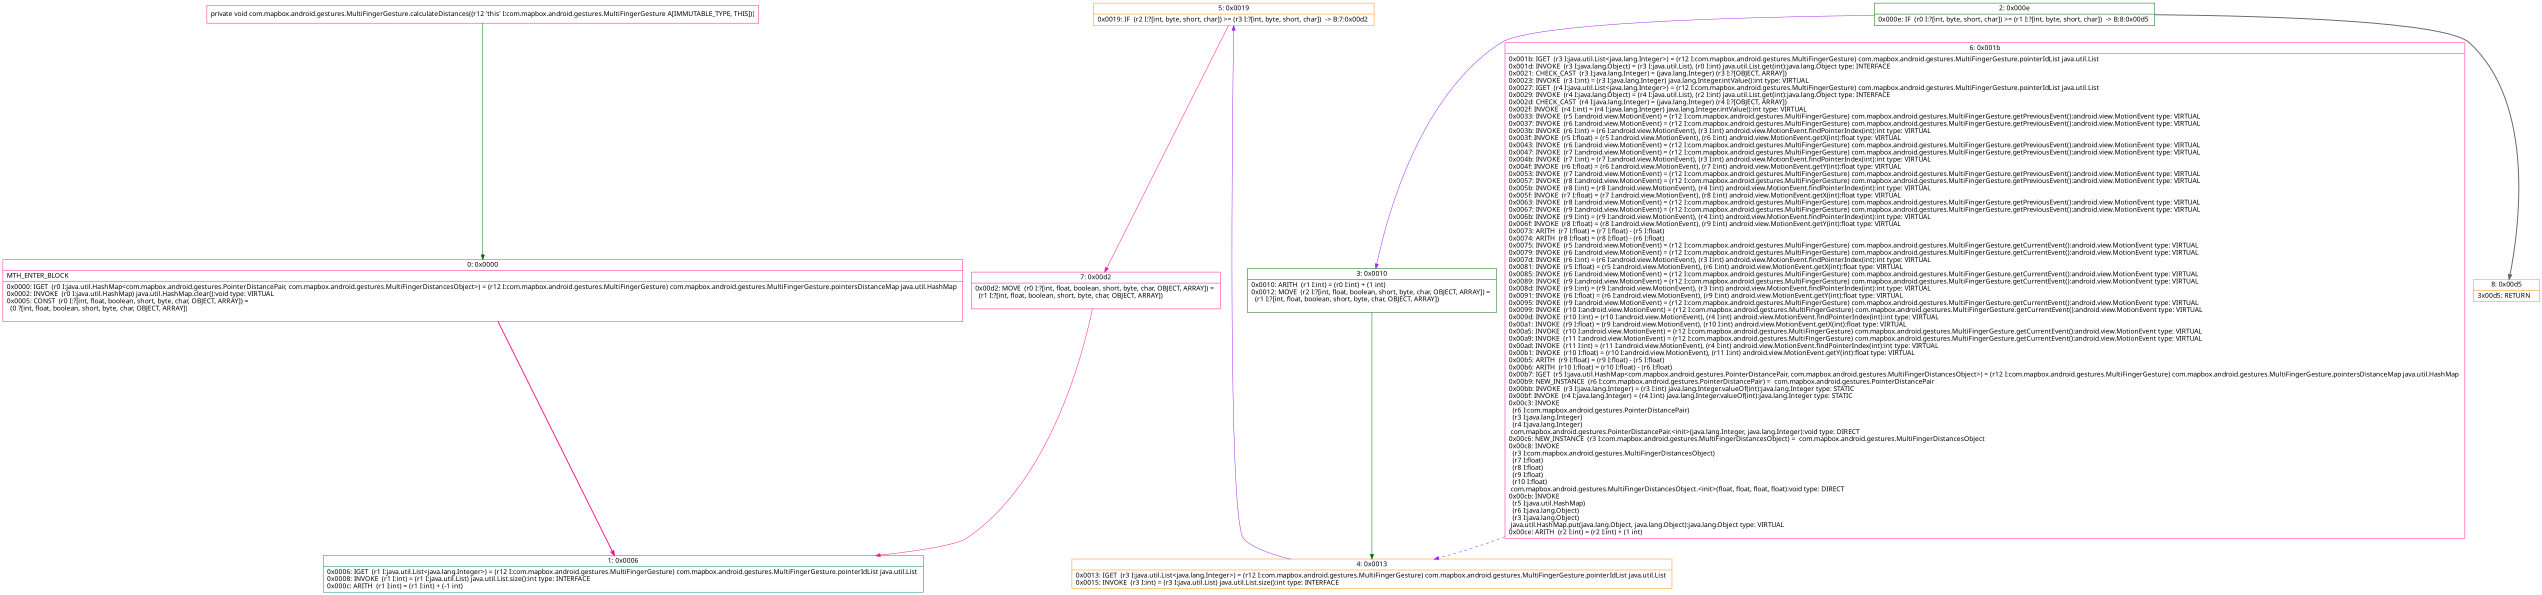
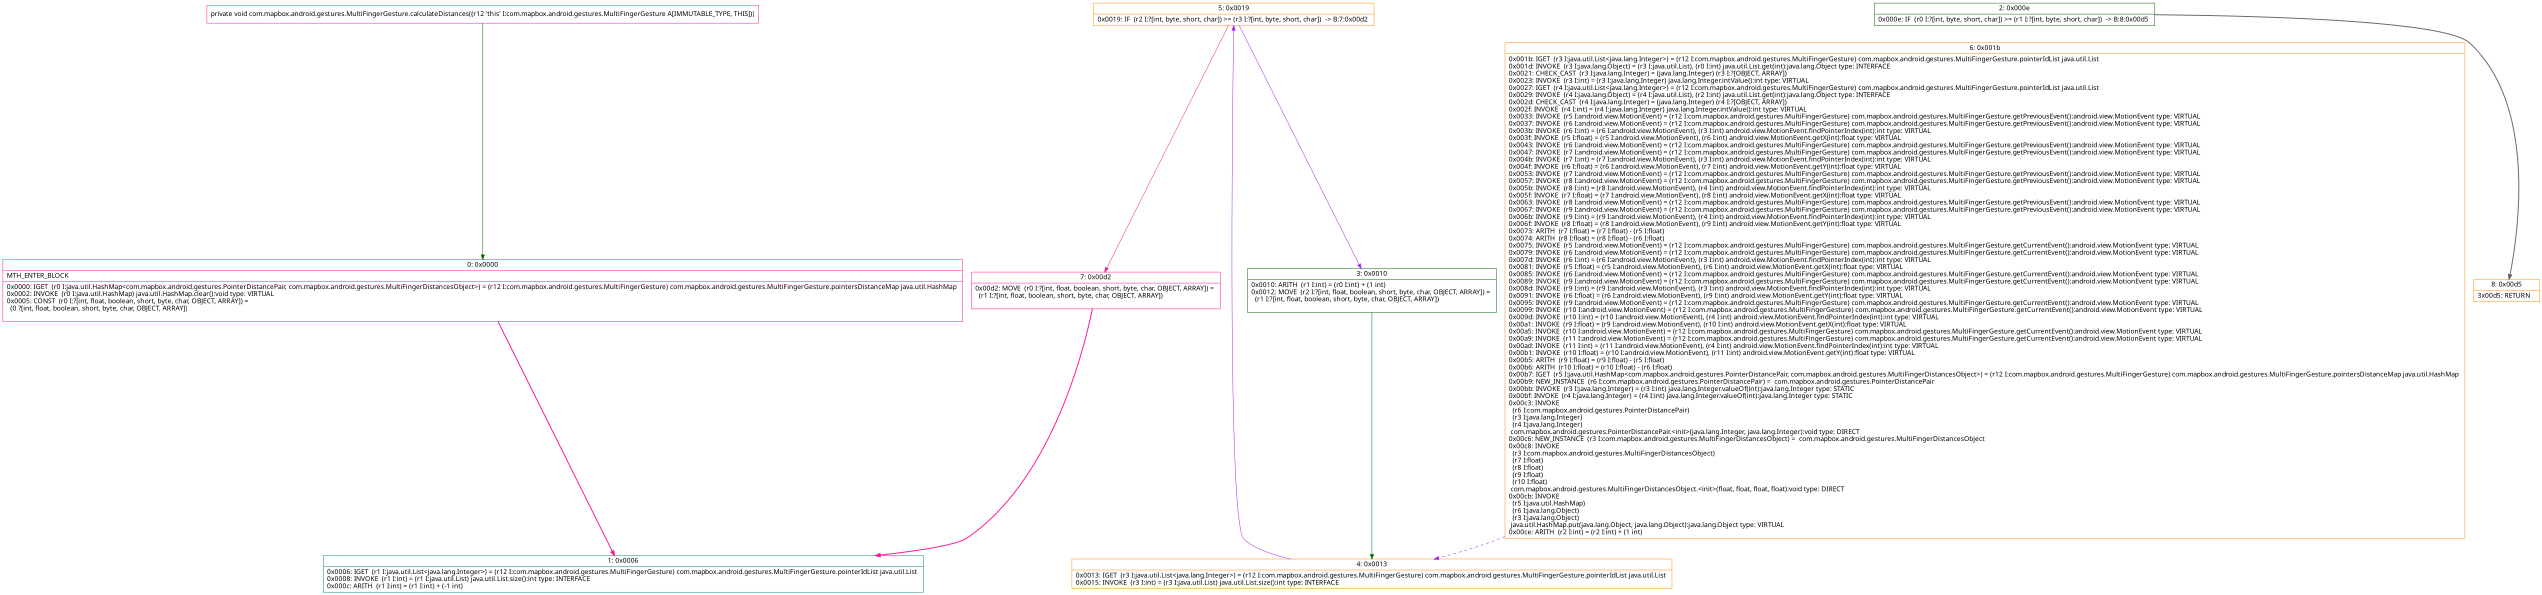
  digraph {
    fontname="Noto Sans"
    node [color=darkorange fontname="Noto Sans" shape=record]
    edge [color=deeppink fontname="Noto Sans" style=solid]
    n1 [color=deeppink label="{0\:\ 0x0000|MTH_ENTER_BLOCK\l|0x0000: IGET  (r0 I:java.util.HashMap\<com.mapbox.android.gestures.PointerDistancePair, com.mapbox.android.gestures.MultiFingerDistancesObject\>) = (r12 I:com.mapbox.android.gestures.MultiFingerGesture) com.mapbox.android.gestures.MultiFingerGesture.pointersDistanceMap java.util.HashMap \l0x0002: INVOKE  (r0 I:java.util.HashMap) java.util.HashMap.clear():void type: VIRTUAL \l0x0005: CONST  (r0 I:?[int, float, boolean, short, byte, char, OBJECT, ARRAY]) = \l  (0 ?[int, float, boolean, short, byte, char, OBJECT, ARRAY])\l \l}"]
    n2 [color=teal label="{1\:\ 0x0006|0x0006: IGET  (r1 I:java.util.List\<java.lang.Integer\>) = (r12 I:com.mapbox.android.gestures.MultiFingerGesture) com.mapbox.android.gestures.MultiFingerGesture.pointerIdList java.util.List \l0x0008: INVOKE  (r1 I:int) = (r1 I:java.util.List) java.util.List.size():int type: INTERFACE \l0x000c: ARITH  (r1 I:int) = (r1 I:int) + (\-1 int) \l}"]
    n3 [color=darkgreen label="{2\:\ 0x000e|0x000e: IF  (r0 I:?[int, byte, short, char]) \>= (r1 I:?[int, byte, short, char])  \-\> B:8:0x00d5 \l}"]
    n4 [color=darkgreen label="{3\:\ 0x0010|0x0010: ARITH  (r1 I:int) = (r0 I:int) + (1 int) \l0x0012: MOVE  (r2 I:?[int, float, boolean, short, byte, char, OBJECT, ARRAY]) = \l  (r1 I:?[int, float, boolean, short, byte, char, OBJECT, ARRAY])\l \l}"]
    n5 [label="{8\:\ 0x00d5|3x00d5: RETURN   \l}"]
    n6 [label="{4\:\ 0x0013|0x0013: IGET  (r3 I:java.util.List\<java.lang.Integer\>) = (r12 I:com.mapbox.android.gestures.MultiFingerGesture) com.mapbox.android.gestures.MultiFingerGesture.pointerIdList java.util.List \l0x0015: INVOKE  (r3 I:int) = (r3 I:java.util.List) java.util.List.size():int type: INTERFACE \l}"]
    n7 [label="{5\:\ 0x0019|0x0019: IF  (r2 I:?[int, byte, short, char]) \>= (r3 I:?[int, byte, short, char])  \-\> B:7:0x00d2 \l}"]
    n8 [color=deeppink label="{7\:\ 0x00d2|0x00d2: MOVE  (r0 I:?[int, float, boolean, short, byte, char, OBJECT, ARRAY]) = \l  (r1 I:?[int, float, boolean, short, byte, char, OBJECT, ARRAY])\l \l}"]
-   n9 [color=deeppink label="{6\:\ 0x001b|0x001b: IGET  (r3 I:java.util.List\<java.lang.Integer\>) = (r12 I:com.mapbox.android.gestures.MultiFingerGesture) com.mapbox.android.gestures.MultiFingerGesture.pointerIdList java.util.List \l0x001d: INVOKE  (r3 I:java.lang.Object) = (r3 I:java.util.List), (r0 I:int) java.util.List.get(int):java.lang.Object type: INTERFACE \l0x0021: CHECK_CAST  (r3 I:java.lang.Integer) = (java.lang.Integer) (r3 I:?[OBJECT, ARRAY]) \l0x0023: INVOKE  (r3 I:int) = (r3 I:java.lang.Integer) java.lang.Integer.intValue():int type: VIRTUAL \l0x0027: IGET  (r4 I:java.util.List\<java.lang.Integer\>) = (r12 I:com.mapbox.android.gestures.MultiFingerGesture) com.mapbox.android.gestures.MultiFingerGesture.pointerIdList java.util.List \l0x0029: INVOKE  (r4 I:java.lang.Object) = (r4 I:java.util.List), (r2 I:int) java.util.List.get(int):java.lang.Object type: INTERFACE \l0x002d: CHECK_CAST  (r4 I:java.lang.Integer) = (java.lang.Integer) (r4 I:?[OBJECT, ARRAY]) \l0x002f: INVOKE  (r4 I:int) = (r4 I:java.lang.Integer) java.lang.Integer.intValue():int type: VIRTUAL \l0x0033: INVOKE  (r5 I:android.view.MotionEvent) = (r12 I:com.mapbox.android.gestures.MultiFingerGesture) com.mapbox.android.gestures.MultiFingerGesture.getPreviousEvent():android.view.MotionEvent type: VIRTUAL \l0x0037: INVOKE  (r6 I:android.view.MotionEvent) = (r12 I:com.mapbox.android.gestures.MultiFingerGesture) com.mapbox.android.gestures.MultiFingerGesture.getPreviousEvent():android.view.MotionEvent type: VIRTUAL \l0x003b: INVOKE  (r6 I:int) = (r6 I:android.view.MotionEvent), (r3 I:int) android.view.MotionEvent.findPointerIndex(int):int type: VIRTUAL \l0x003f: INVOKE  (r5 I:float) = (r5 I:android.view.MotionEvent), (r6 I:int) android.view.MotionEvent.getX(int):float type: VIRTUAL \l0x0043: INVOKE  (r6 I:android.view.MotionEvent) = (r12 I:com.mapbox.android.gestures.MultiFingerGesture) com.mapbox.android.gestures.MultiFingerGesture.getPreviousEvent():android.view.MotionEvent type: VIRTUAL \l0x0047: INVOKE  (r7 I:android.view.MotionEvent) = (r12 I:com.mapbox.android.gestures.MultiFingerGesture) com.mapbox.android.gestures.MultiFingerGesture.getPreviousEvent():android.view.MotionEvent type: VIRTUAL \l0x004b: INVOKE  (r7 I:int) = (r7 I:android.view.MotionEvent), (r3 I:int) android.view.MotionEvent.findPointerIndex(int):int type: VIRTUAL \l0x004f: INVOKE  (r6 I:float) = (r6 I:android.view.MotionEvent), (r7 I:int) android.view.MotionEvent.getY(int):float type: VIRTUAL \l0x0053: INVOKE  (r7 I:android.view.MotionEvent) = (r12 I:com.mapbox.android.gestures.MultiFingerGesture) com.mapbox.android.gestures.MultiFingerGesture.getPreviousEvent():android.view.MotionEvent type: VIRTUAL \l0x0057: INVOKE  (r8 I:android.view.MotionEvent) = (r12 I:com.mapbox.android.gestures.MultiFingerGesture) com.mapbox.android.gestures.MultiFingerGesture.getPreviousEvent():android.view.MotionEvent type: VIRTUAL \l0x005b: INVOKE  (r8 I:int) = (r8 I:android.view.MotionEvent), (r4 I:int) android.view.MotionEvent.findPointerIndex(int):int type: VIRTUAL \l0x005f: INVOKE  (r7 I:float) = (r7 I:android.view.MotionEvent), (r8 I:int) android.view.MotionEvent.getX(int):float type: VIRTUAL \l0x0063: INVOKE  (r8 I:android.view.MotionEvent) = (r12 I:com.mapbox.android.gestures.MultiFingerGesture) com.mapbox.android.gestures.MultiFingerGesture.getPreviousEvent():android.view.MotionEvent type: VIRTUAL \l0x0067: INVOKE  (r9 I:android.view.MotionEvent) = (r12 I:com.mapbox.android.gestures.MultiFingerGesture) com.mapbox.android.gestures.MultiFingerGesture.getPreviousEvent():android.view.MotionEvent type: VIRTUAL \l0x006b: INVOKE  (r9 I:int) = (r9 I:android.view.MotionEvent), (r4 I:int) android.view.MotionEvent.findPointerIndex(int):int type: VIRTUAL \l0x006f: INVOKE  (r8 I:float) = (r8 I:android.view.MotionEvent), (r9 I:int) android.view.MotionEvent.getY(int):float type: VIRTUAL \l0x0073: ARITH  (r7 I:float) = (r7 I:float) \- (r5 I:float) \l0x0074: ARITH  (r8 I:float) = (r8 I:float) \- (r6 I:float) \l0x0075: INVOKE  (r5 I:android.view.MotionEvent) = (r12 I:com.mapbox.android.gestures.MultiFingerGesture) com.mapbox.android.gestures.MultiFingerGesture.getCurrentEvent():android.view.MotionEvent type: VIRTUAL \l0x0079: INVOKE  (r6 I:android.view.MotionEvent) = (r12 I:com.mapbox.android.gestures.MultiFingerGesture) com.mapbox.android.gestures.MultiFingerGesture.getCurrentEvent():android.view.MotionEvent type: VIRTUAL \l0x007d: INVOKE  (r6 I:int) = (r6 I:android.view.MotionEvent), (r3 I:int) android.view.MotionEvent.findPointerIndex(int):int type: VIRTUAL \l0x0081: INVOKE  (r5 I:float) = (r5 I:android.view.MotionEvent), (r6 I:int) android.view.MotionEvent.getX(int):float type: VIRTUAL \l0x0085: INVOKE  (r6 I:android.view.MotionEvent) = (r12 I:com.mapbox.android.gestures.MultiFingerGesture) com.mapbox.android.gestures.MultiFingerGesture.getCurrentEvent():android.view.MotionEvent type: VIRTUAL \l0x0089: INVOKE  (r9 I:android.view.MotionEvent) = (r12 I:com.mapbox.android.gestures.MultiFingerGesture) com.mapbox.android.gestures.MultiFingerGesture.getCurrentEvent():android.view.MotionEvent type: VIRTUAL \l0x008d: INVOKE  (r9 I:int) = (r9 I:android.view.MotionEvent), (r3 I:int) android.view.MotionEvent.findPointerIndex(int):int type: VIRTUAL \l0x0091: INVOKE  (r6 I:float) = (r6 I:android.view.MotionEvent), (r9 I:int) android.view.MotionEvent.getY(int):float type: VIRTUAL \l0x0095: INVOKE  (r9 I:android.view.MotionEvent) = (r12 I:com.mapbox.android.gestures.MultiFingerGesture) com.mapbox.android.gestures.MultiFingerGesture.getCurrentEvent():android.view.MotionEvent type: VIRTUAL \l0x0099: INVOKE  (r10 I:android.view.MotionEvent) = (r12 I:com.mapbox.android.gestures.MultiFingerGesture) com.mapbox.android.gestures.MultiFingerGesture.getCurrentEvent():android.view.MotionEvent type: VIRTUAL \l0x009d: INVOKE  (r10 I:int) = (r10 I:android.view.MotionEvent), (r4 I:int) android.view.MotionEvent.findPointerIndex(int):int type: VIRTUAL \l0x00a1: INVOKE  (r9 I:float) = (r9 I:android.view.MotionEvent), (r10 I:int) android.view.MotionEvent.getX(int):float type: VIRTUAL \l0x00a5: INVOKE  (r10 I:android.view.MotionEvent) = (r12 I:com.mapbox.android.gestures.MultiFingerGesture) com.mapbox.android.gestures.MultiFingerGesture.getCurrentEvent():android.view.MotionEvent type: VIRTUAL \l0x00a9: INVOKE  (r11 I:android.view.MotionEvent) = (r12 I:com.mapbox.android.gestures.MultiFingerGesture) com.mapbox.android.gestures.MultiFingerGesture.getCurrentEvent():android.view.MotionEvent type: VIRTUAL \l0x00ad: INVOKE  (r11 I:int) = (r11 I:android.view.MotionEvent), (r4 I:int) android.view.MotionEvent.findPointerIndex(int):int type: VIRTUAL \l0x00b1: INVOKE  (r10 I:float) = (r10 I:android.view.MotionEvent), (r11 I:int) android.view.MotionEvent.getY(int):float type: VIRTUAL \l0x00b5: ARITH  (r9 I:float) = (r9 I:float) \- (r5 I:float) \l0x00b6: ARITH  (r10 I:float) = (r10 I:float) \- (r6 I:float) \l0x00b7: IGET  (r5 I:java.util.HashMap\<com.mapbox.android.gestures.PointerDistancePair, com.mapbox.android.gestures.MultiFingerDistancesObject\>) = (r12 I:com.mapbox.android.gestures.MultiFingerGesture) com.mapbox.android.gestures.MultiFingerGesture.pointersDistanceMap java.util.HashMap \l0x00b9: NEW_INSTANCE  (r6 I:com.mapbox.android.gestures.PointerDistancePair) =  com.mapbox.android.gestures.PointerDistancePair \l0x00bb: INVOKE  (r3 I:java.lang.Integer) = (r3 I:int) java.lang.Integer.valueOf(int):java.lang.Integer type: STATIC \l0x00bf: INVOKE  (r4 I:java.lang.Integer) = (r4 I:int) java.lang.Integer.valueOf(int):java.lang.Integer type: STATIC \l0x00c3: INVOKE  \l  (r6 I:com.mapbox.android.gestures.PointerDistancePair)\l  (r3 I:java.lang.Integer)\l  (r4 I:java.lang.Integer)\l com.mapbox.android.gestures.PointerDistancePair.\<init\>(java.lang.Integer, java.lang.Integer):void type: DIRECT \l0x00c6: NEW_INSTANCE  (r3 I:com.mapbox.android.gestures.MultiFingerDistancesObject) =  com.mapbox.android.gestures.MultiFingerDistancesObject \l0x00c8: INVOKE  \l  (r3 I:com.mapbox.android.gestures.MultiFingerDistancesObject)\l  (r7 I:float)\l  (r8 I:float)\l  (r9 I:float)\l  (r10 I:float)\l com.mapbox.android.gestures.MultiFingerDistancesObject.\<init\>(float, float, float, float):void type: DIRECT \l0x00cb: INVOKE  \l  (r5 I:java.util.HashMap)\l  (r6 I:java.lang.Object)\l  (r3 I:java.lang.Object)\l java.util.HashMap.put(java.lang.Object, java.lang.Object):java.lang.Object type: VIRTUAL \l0x00ce: ARITH  (r2 I:int) = (r2 I:int) + (1 int) \l}"]
+   n9 [label="{6\:\ 0x001b|0x001b: IGET  (r3 I:java.util.List\<java.lang.Integer\>) = (r12 I:com.mapbox.android.gestures.MultiFingerGesture) com.mapbox.android.gestures.MultiFingerGesture.pointerIdList java.util.List \l0x001d: INVOKE  (r3 I:java.lang.Object) = (r3 I:java.util.List), (r0 I:int) java.util.List.get(int):java.lang.Object type: INTERFACE \l0x0021: CHECK_CAST  (r3 I:java.lang.Integer) = (java.lang.Integer) (r3 I:?[OBJECT, ARRAY]) \l0x0023: INVOKE  (r3 I:int) = (r3 I:java.lang.Integer) java.lang.Integer.intValue():int type: VIRTUAL \l0x0027: IGET  (r4 I:java.util.List\<java.lang.Integer\>) = (r12 I:com.mapbox.android.gestures.MultiFingerGesture) com.mapbox.android.gestures.MultiFingerGesture.pointerIdList java.util.List \l0x0029: INVOKE  (r4 I:java.lang.Object) = (r4 I:java.util.List), (r2 I:int) java.util.List.get(int):java.lang.Object type: INTERFACE \l0x002d: CHECK_CAST  (r4 I:java.lang.Integer) = (java.lang.Integer) (r4 I:?[OBJECT, ARRAY]) \l0x002f: INVOKE  (r4 I:int) = (r4 I:java.lang.Integer) java.lang.Integer.intValue():int type: VIRTUAL \l0x0033: INVOKE  (r5 I:android.view.MotionEvent) = (r12 I:com.mapbox.android.gestures.MultiFingerGesture) com.mapbox.android.gestures.MultiFingerGesture.getPreviousEvent():android.view.MotionEvent type: VIRTUAL \l0x0037: INVOKE  (r6 I:android.view.MotionEvent) = (r12 I:com.mapbox.android.gestures.MultiFingerGesture) com.mapbox.android.gestures.MultiFingerGesture.getPreviousEvent():android.view.MotionEvent type: VIRTUAL \l0x003b: INVOKE  (r6 I:int) = (r6 I:android.view.MotionEvent), (r3 I:int) android.view.MotionEvent.findPointerIndex(int):int type: VIRTUAL \l0x003f: INVOKE  (r5 I:float) = (r5 I:android.view.MotionEvent), (r6 I:int) android.view.MotionEvent.getX(int):float type: VIRTUAL \l0x0043: INVOKE  (r6 I:android.view.MotionEvent) = (r12 I:com.mapbox.android.gestures.MultiFingerGesture) com.mapbox.android.gestures.MultiFingerGesture.getPreviousEvent():android.view.MotionEvent type: VIRTUAL \l0x0047: INVOKE  (r7 I:android.view.MotionEvent) = (r12 I:com.mapbox.android.gestures.MultiFingerGesture) com.mapbox.android.gestures.MultiFingerGesture.getPreviousEvent():android.view.MotionEvent type: VIRTUAL \l0x004b: INVOKE  (r7 I:int) = (r7 I:android.view.MotionEvent), (r3 I:int) android.view.MotionEvent.findPointerIndex(int):int type: VIRTUAL \l0x004f: INVOKE  (r6 I:float) = (r6 I:android.view.MotionEvent), (r7 I:int) android.view.MotionEvent.getY(int):float type: VIRTUAL \l0x0053: INVOKE  (r7 I:android.view.MotionEvent) = (r12 I:com.mapbox.android.gestures.MultiFingerGesture) com.mapbox.android.gestures.MultiFingerGesture.getPreviousEvent():android.view.MotionEvent type: VIRTUAL \l0x0057: INVOKE  (r8 I:android.view.MotionEvent) = (r12 I:com.mapbox.android.gestures.MultiFingerGesture) com.mapbox.android.gestures.MultiFingerGesture.getPreviousEvent():android.view.MotionEvent type: VIRTUAL \l0x005b: INVOKE  (r8 I:int) = (r8 I:android.view.MotionEvent), (r4 I:int) android.view.MotionEvent.findPointerIndex(int):int type: VIRTUAL \l0x005f: INVOKE  (r7 I:float) = (r7 I:android.view.MotionEvent), (r8 I:int) android.view.MotionEvent.getX(int):float type: VIRTUAL \l0x0063: INVOKE  (r8 I:android.view.MotionEvent) = (r12 I:com.mapbox.android.gestures.MultiFingerGesture) com.mapbox.android.gestures.MultiFingerGesture.getPreviousEvent():android.view.MotionEvent type: VIRTUAL \l0x0067: INVOKE  (r9 I:android.view.MotionEvent) = (r12 I:com.mapbox.android.gestures.MultiFingerGesture) com.mapbox.android.gestures.MultiFingerGesture.getPreviousEvent():android.view.MotionEvent type: VIRTUAL \l0x006b: INVOKE  (r9 I:int) = (r9 I:android.view.MotionEvent), (r4 I:int) android.view.MotionEvent.findPointerIndex(int):int type: VIRTUAL \l0x006f: INVOKE  (r8 I:float) = (r8 I:android.view.MotionEvent), (r9 I:int) android.view.MotionEvent.getY(int):float type: VIRTUAL \l0x0073: ARITH  (r7 I:float) = (r7 I:float) \- (r5 I:float) \l0x0074: ARITH  (r8 I:float) = (r8 I:float) \- (r6 I:float) \l0x0075: INVOKE  (r5 I:android.view.MotionEvent) = (r12 I:com.mapbox.android.gestures.MultiFingerGesture) com.mapbox.android.gestures.MultiFingerGesture.getCurrentEvent():android.view.MotionEvent type: VIRTUAL \l0x0079: INVOKE  (r6 I:android.view.MotionEvent) = (r12 I:com.mapbox.android.gestures.MultiFingerGesture) com.mapbox.android.gestures.MultiFingerGesture.getCurrentEvent():android.view.MotionEvent type: VIRTUAL \l0x007d: INVOKE  (r6 I:int) = (r6 I:android.view.MotionEvent), (r3 I:int) android.view.MotionEvent.findPointerIndex(int):int type: VIRTUAL \l0x0081: INVOKE  (r5 I:float) = (r5 I:android.view.MotionEvent), (r6 I:int) android.view.MotionEvent.getX(int):float type: VIRTUAL \l0x0085: INVOKE  (r6 I:android.view.MotionEvent) = (r12 I:com.mapbox.android.gestures.MultiFingerGesture) com.mapbox.android.gestures.MultiFingerGesture.getCurrentEvent():android.view.MotionEvent type: VIRTUAL \l0x0089: INVOKE  (r9 I:android.view.MotionEvent) = (r12 I:com.mapbox.android.gestures.MultiFingerGesture) com.mapbox.android.gestures.MultiFingerGesture.getCurrentEvent():android.view.MotionEvent type: VIRTUAL \l0x008d: INVOKE  (r9 I:int) = (r9 I:android.view.MotionEvent), (r3 I:int) android.view.MotionEvent.findPointerIndex(int):int type: VIRTUAL \l0x0091: INVOKE  (r6 I:float) = (r6 I:android.view.MotionEvent), (r9 I:int) android.view.MotionEvent.getY(int):float type: VIRTUAL \l0x0095: INVOKE  (r9 I:android.view.MotionEvent) = (r12 I:com.mapbox.android.gestures.MultiFingerGesture) com.mapbox.android.gestures.MultiFingerGesture.getCurrentEvent():android.view.MotionEvent type: VIRTUAL \l0x0099: INVOKE  (r10 I:android.view.MotionEvent) = (r12 I:com.mapbox.android.gestures.MultiFingerGesture) com.mapbox.android.gestures.MultiFingerGesture.getCurrentEvent():android.view.MotionEvent type: VIRTUAL \l0x009d: INVOKE  (r10 I:int) = (r10 I:android.view.MotionEvent), (r4 I:int) android.view.MotionEvent.findPointerIndex(int):int type: VIRTUAL \l0x00a1: INVOKE  (r9 I:float) = (r9 I:android.view.MotionEvent), (r10 I:int) android.view.MotionEvent.getX(int):float type: VIRTUAL \l0x00a5: INVOKE  (r10 I:android.view.MotionEvent) = (r12 I:com.mapbox.android.gestures.MultiFingerGesture) com.mapbox.android.gestures.MultiFingerGesture.getCurrentEvent():android.view.MotionEvent type: VIRTUAL \l0x00a9: INVOKE  (r11 I:android.view.MotionEvent) = (r12 I:com.mapbox.android.gestures.MultiFingerGesture) com.mapbox.android.gestures.MultiFingerGesture.getCurrentEvent():android.view.MotionEvent type: VIRTUAL \l0x00ad: INVOKE  (r11 I:int) = (r11 I:android.view.MotionEvent), (r4 I:int) android.view.MotionEvent.findPointerIndex(int):int type: VIRTUAL \l0x00b1: INVOKE  (r10 I:float) = (r10 I:android.view.MotionEvent), (r11 I:int) android.view.MotionEvent.getY(int):float type: VIRTUAL \l0x00b5: ARITH  (r9 I:float) = (r9 I:float) \- (r5 I:float) \l0x00b6: ARITH  (r10 I:float) = (r10 I:float) \- (r6 I:float) \l0x00b7: IGET  (r5 I:java.util.HashMap\<com.mapbox.android.gestures.PointerDistancePair, com.mapbox.android.gestures.MultiFingerDistancesObject\>) = (r12 I:com.mapbox.android.gestures.MultiFingerGesture) com.mapbox.android.gestures.MultiFingerGesture.pointersDistanceMap java.util.HashMap \l0x00b9: NEW_INSTANCE  (r6 I:com.mapbox.android.gestures.PointerDistancePair) =  com.mapbox.android.gestures.PointerDistancePair \l0x00bb: INVOKE  (r3 I:java.lang.Integer) = (r3 I:int) java.lang.Integer.valueOf(int):java.lang.Integer type: STATIC \l0x00bf: INVOKE  (r4 I:java.lang.Integer) = (r4 I:int) java.lang.Integer.valueOf(int):java.lang.Integer type: STATIC \l0x00c3: INVOKE  \l  (r6 I:com.mapbox.android.gestures.PointerDistancePair)\l  (r3 I:java.lang.Integer)\l  (r4 I:java.lang.Integer)\l com.mapbox.android.gestures.PointerDistancePair.\<init\>(java.lang.Integer, java.lang.Integer):void type: DIRECT \l0x00c6: NEW_INSTANCE  (r3 I:com.mapbox.android.gestures.MultiFingerDistancesObject) =  com.mapbox.android.gestures.MultiFingerDistancesObject \l0x00c8: INVOKE  \l  (r3 I:com.mapbox.android.gestures.MultiFingerDistancesObject)\l  (r7 I:float)\l  (r8 I:float)\l  (r9 I:float)\l  (r10 I:float)\l com.mapbox.android.gestures.MultiFingerDistancesObject.\<init\>(float, float, float, float):void type: DIRECT \l0x00cb: INVOKE  \l  (r5 I:java.util.HashMap)\l  (r6 I:java.lang.Object)\l  (r3 I:java.lang.Object)\l java.util.HashMap.put(java.lang.Object, java.lang.Object):java.lang.Object type: VIRTUAL \l0x00ce: ARITH  (r2 I:int) = (r2 I:int) + (1 int) \l}"]
    n10 [color=deeppink label="{private void com.mapbox.android.gestures.MultiFingerGesture.calculateDistances((r12 'this' I:com.mapbox.android.gestures.MultiFingerGesture A[IMMUTABLE_TYPE, THIS])) }"]
    n1 -> n2 [style=bold]
-   n3 -> n4 [color=purple]
+   n7 -> n4 [color=purple]
    n3 -> n5 [color=gray40 style=bold]
    n4 -> n6 [color=darkgreen]
    n6 -> n7 [color=purple]
    n7 -> n8
-   n8 -> n2
+   n8 -> n2 [style=bold]
    n9 -> n6 [color=purple style=dashed]
    n10 -> n1 [color=darkgreen]
  }
